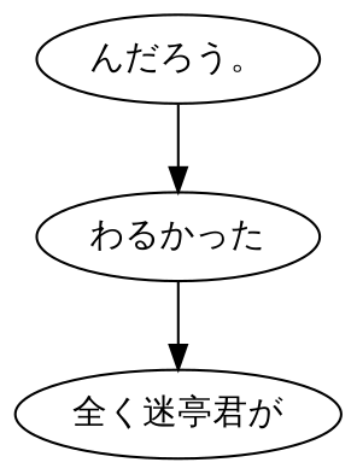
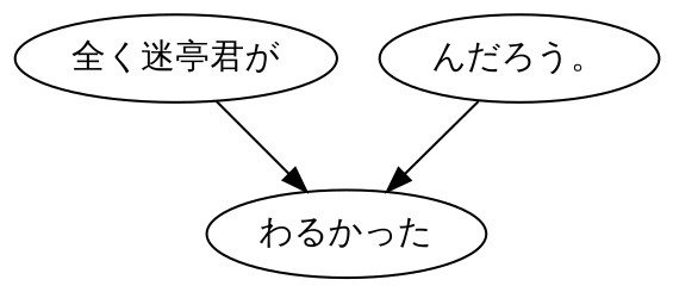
  digraph {
    fontname="Fira Sans"
    node [fontname="Fira Sans"]
    edge [fontname="Fira Sans"]
    n1 [label="全く迷亭君が"]
    n2 [label="わるかった"]
    n3 [label="んだろう。"]
-   n2 -> n1
+   n1 -> n2
    n3 -> n2
  }
